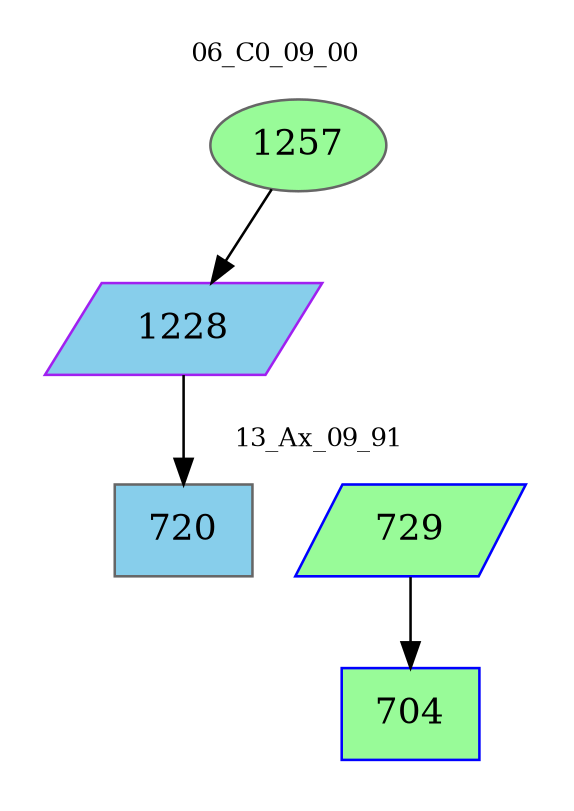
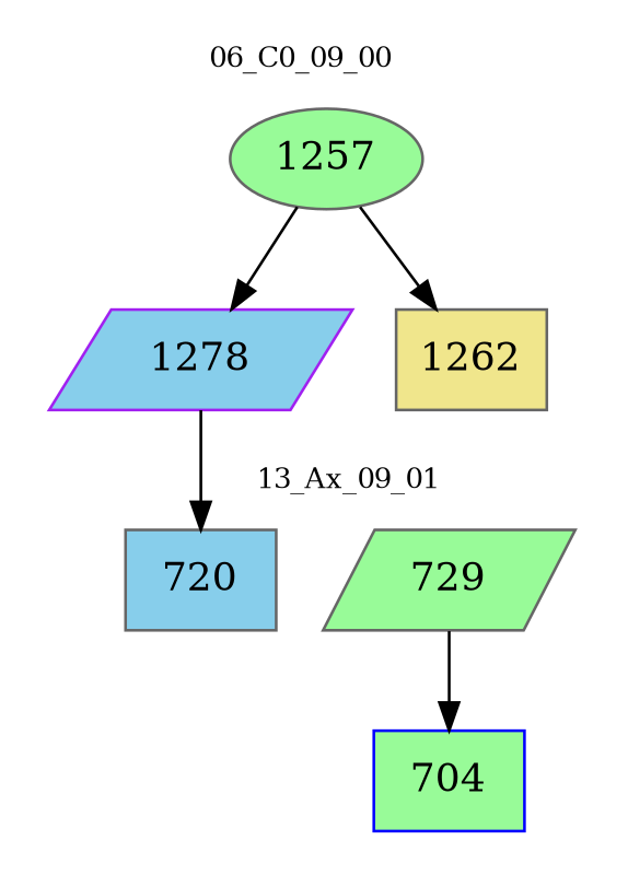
  digraph {
    node [color=gray40 fillcolor=palegreen shape=box style=filled]
    edge [color=black]
-   n1 [color=blue label=729 shape=parallelogram]
+   n1 [label=729 shape=parallelogram]
    n2 [fillcolor=skyblue label=720]
    n3 [color=blue label=704]
    n4 [label=1257 shape=ellipse]
-   n5 [color=purple fillcolor=skyblue label=1228 shape=parallelogram]
+   n5 [color=purple fillcolor=skyblue label=1278 shape=parallelogram]
+   n6 [fillcolor=khaki label=1262]
    subgraph cluster_1 {
      color=white
      fontsize=10
-     label="13_Ax_09_91"
+     label="13_Ax_09_01"
      n1
      n2
      n3
    }
    subgraph cluster_2 {
      color=white
      fontsize=10
      label="06_C0_09_00"
      n4
      n5
+     n6
    }
    n1 -> n3
    n4 -> n5
+   n4 -> n6
    n5 -> n2
  }
